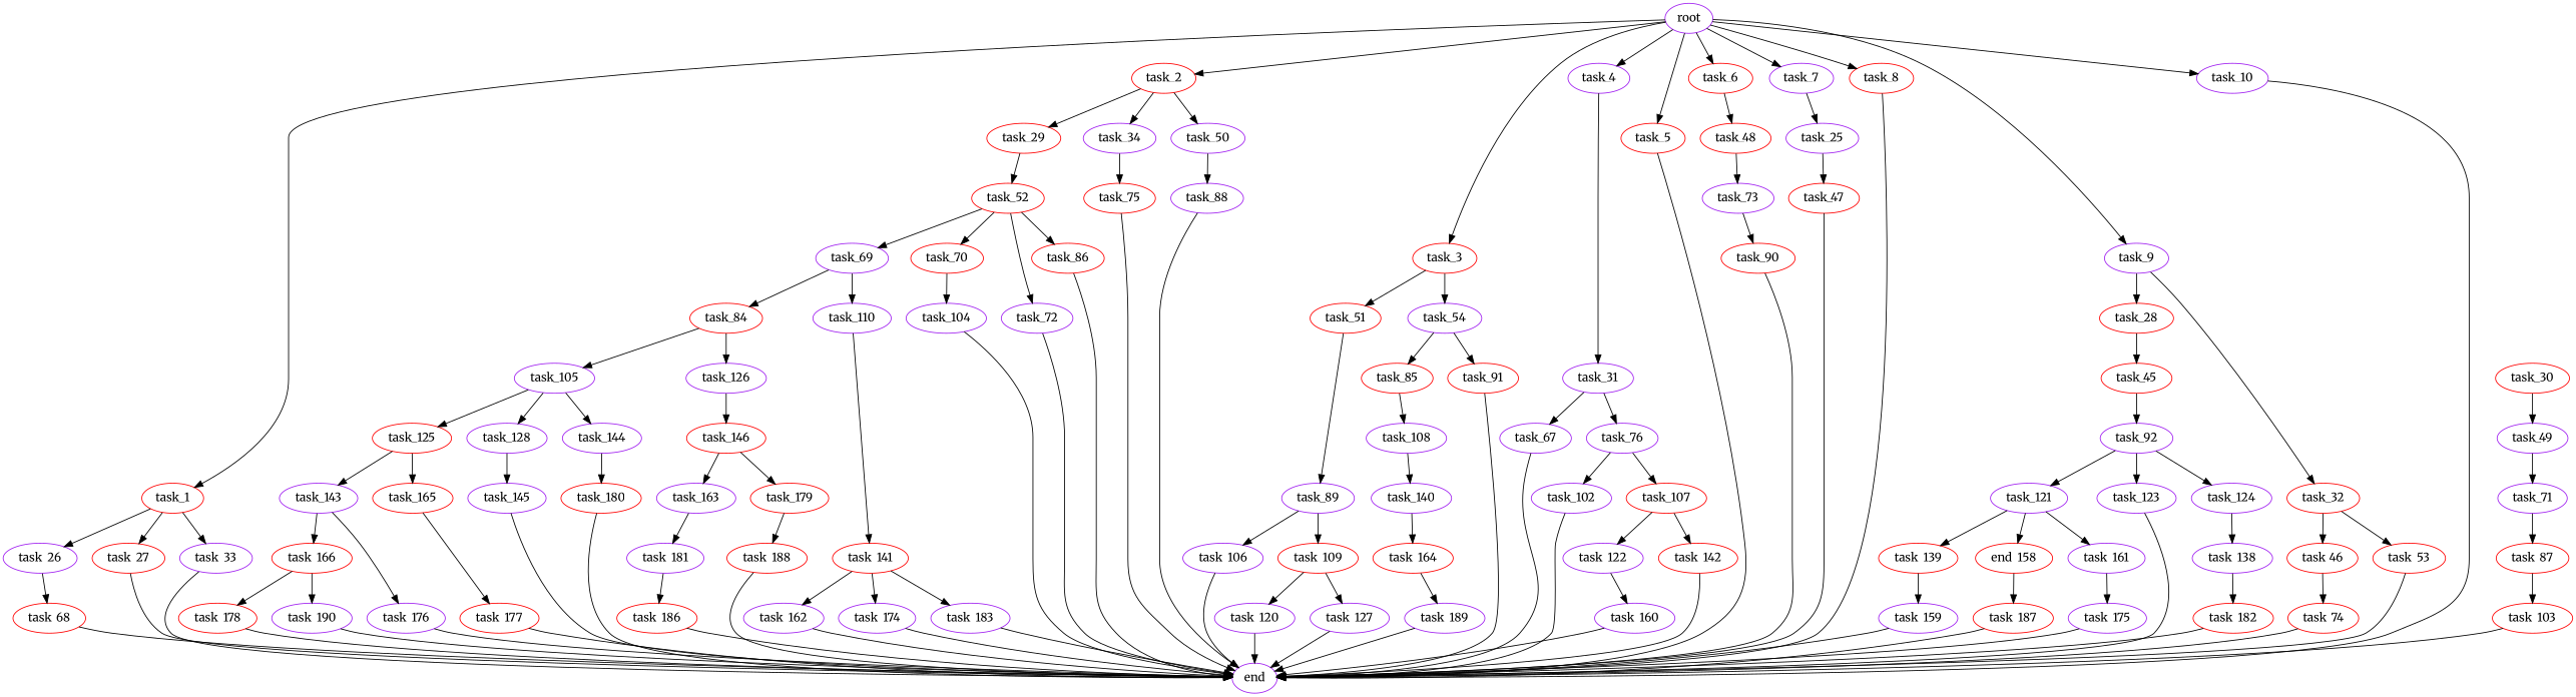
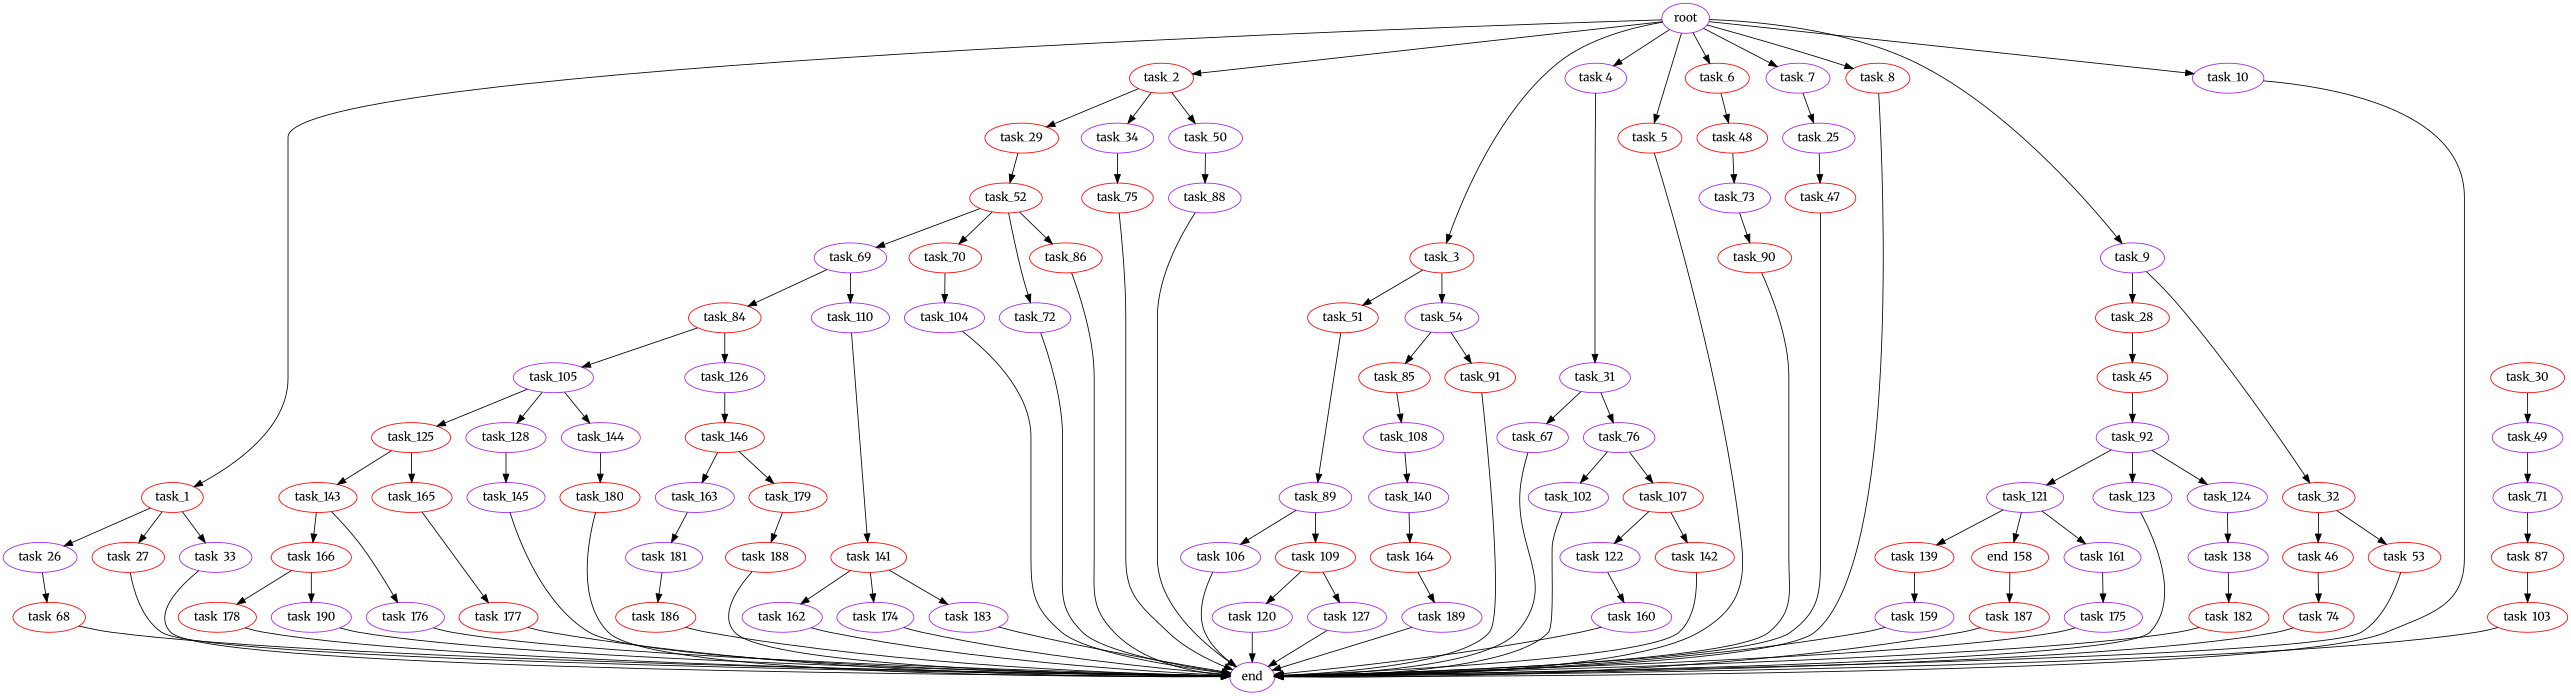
  digraph {
    fontname=Merriweather
    node [color=purple fontname=Merriweather]
    edge [fontname=Merriweather]
    task_1 [color=red]
    root
    task_2 [color=red]
    task_3 [color=red]
    task_4
    task_5 [color=red]
    task_6 [color=red]
    task_7
    task_8 [color=red]
    task_9
    task_10
    task_26
    task_27 [color=red]
    task_33
    task_29 [color=red]
    task_34
    task_50
    task_51 [color=red]
    task_54
    task_31
    end
    task_48 [color=red]
    task_25
    task_28 [color=red]
    task_32 [color=red]
    task_68 [color=red]
    task_52 [color=red]
    task_30 [color=red]
    task_49
    task_75 [color=red]
    task_88
    task_89
    task_85 [color=red]
    task_91 [color=red]
    task_67
    task_76
    task_73
    task_47 [color=red]
    task_45 [color=red]
    task_46 [color=red]
    task_53 [color=red]
    task_92
    task_69
    task_70 [color=red]
    task_72
    task_86 [color=red]
    task_71
    task_102
    task_107 [color=red]
    task_74 [color=red]
    task_121
    task_123
    task_124
    task_90 [color=red]
    task_87 [color=red]
    task_106
    task_109 [color=red]
    task_84 [color=red]
    task_110
    task_104
    task_108
    task_105
    task_126
    task_141 [color=red]
    task_103 [color=red]
    task_122
    task_142 [color=red]
    task_125 [color=red]
    task_128
    task_144
    task_146 [color=red]
    task_140
    task_120
    task_127
    task_139 [color=red]
    n76 [color=red label=end_158]
    task_161
    task_138
-   task_143
+   task_143 [color=red]
    task_165 [color=red]
    task_145
    task_180 [color=red]
    task_160
    task_164 [color=red]
    task_162
    task_174
    task_183
    task_159
    task_187 [color=red]
    task_175
    task_182 [color=red]
    task_166 [color=red]
    task_176
    task_177 [color=red]
    task_163
    task_179 [color=red]
    task_189
    task_178 [color=red]
    task_190
    task_181
    task_188 [color=red]
    task_186 [color=red]
    task_1 -> task_26
    task_1 -> task_27
    task_1 -> task_33
    root -> task_1
    root -> task_2
    root -> task_3
    root -> task_4
    root -> task_5
    root -> task_6
    root -> task_7
    root -> task_8
    root -> task_9
    root -> task_10
    task_2 -> task_29
    task_2 -> task_34
    task_2 -> task_50
    task_3 -> task_51
    task_3 -> task_54
    task_4 -> task_31
    task_5 -> end
    task_6 -> task_48
    task_7 -> task_25
    task_8 -> end
    task_9 -> task_28
    task_9 -> task_32
    task_10 -> end
    task_26 -> task_68
    task_27 -> end
    task_33 -> end
    task_29 -> task_52
    task_34 -> task_75
    task_50 -> task_88
    task_51 -> task_89
    task_54 -> task_85
    task_54 -> task_91
    task_31 -> task_67
    task_31 -> task_76
    task_48 -> task_73
    task_25 -> task_47
    task_28 -> task_45
    task_32 -> task_46
    task_32 -> task_53
    task_68 -> end
    task_52 -> task_69
    task_52 -> task_70
    task_52 -> task_72
    task_52 -> task_86
    task_30 -> task_49
    task_49 -> task_71
    task_75 -> end
    task_88 -> end
    task_89 -> task_106
    task_89 -> task_109
    task_85 -> task_108
    task_91 -> end
    task_67 -> end
    task_76 -> task_102
    task_76 -> task_107
    task_73 -> task_90
    task_47 -> end
    task_45 -> task_92
    task_46 -> task_74
    task_53 -> end
    task_92 -> task_121
    task_92 -> task_123
    task_92 -> task_124
    task_69 -> task_84
    task_69 -> task_110
    task_70 -> task_104
    task_72 -> end
    task_86 -> end
    task_71 -> task_87
    task_102 -> end
    task_107 -> task_122
    task_107 -> task_142
    task_74 -> end
    task_121 -> task_139
    task_121 -> n76
    task_121 -> task_161
    task_123 -> end
    task_124 -> task_138
    task_90 -> end
    task_87 -> task_103
    task_106 -> end
    task_109 -> task_120
    task_109 -> task_127
    task_84 -> task_105
    task_84 -> task_126
    task_110 -> task_141
    task_104 -> end
    task_108 -> task_140
    task_105 -> task_125
    task_105 -> task_128
    task_105 -> task_144
    task_126 -> task_146
    task_141 -> task_162
    task_141 -> task_174
    task_141 -> task_183
    task_103 -> end
    task_122 -> task_160
    task_142 -> end
    task_125 -> task_143
    task_125 -> task_165
    task_128 -> task_145
    task_144 -> task_180
    task_146 -> task_163
    task_146 -> task_179
    task_140 -> task_164
    task_120 -> end
    task_127 -> end
    task_139 -> task_159
    n76 -> task_187
    task_161 -> task_175
    task_138 -> task_182
    task_143 -> task_166
    task_143 -> task_176
    task_165 -> task_177
    task_145 -> end
    task_180 -> end
    task_160 -> end
    task_164 -> task_189
    task_162 -> end
    task_174 -> end
    task_183 -> end
    task_159 -> end
    task_187 -> end
    task_175 -> end
    task_182 -> end
    task_166 -> task_178
    task_166 -> task_190
    task_176 -> end
    task_177 -> end
    task_163 -> task_181
    task_179 -> task_188
    task_189 -> end
    task_178 -> end
    task_190 -> end
    task_181 -> task_186
    task_188 -> end
    task_186 -> end
  }
